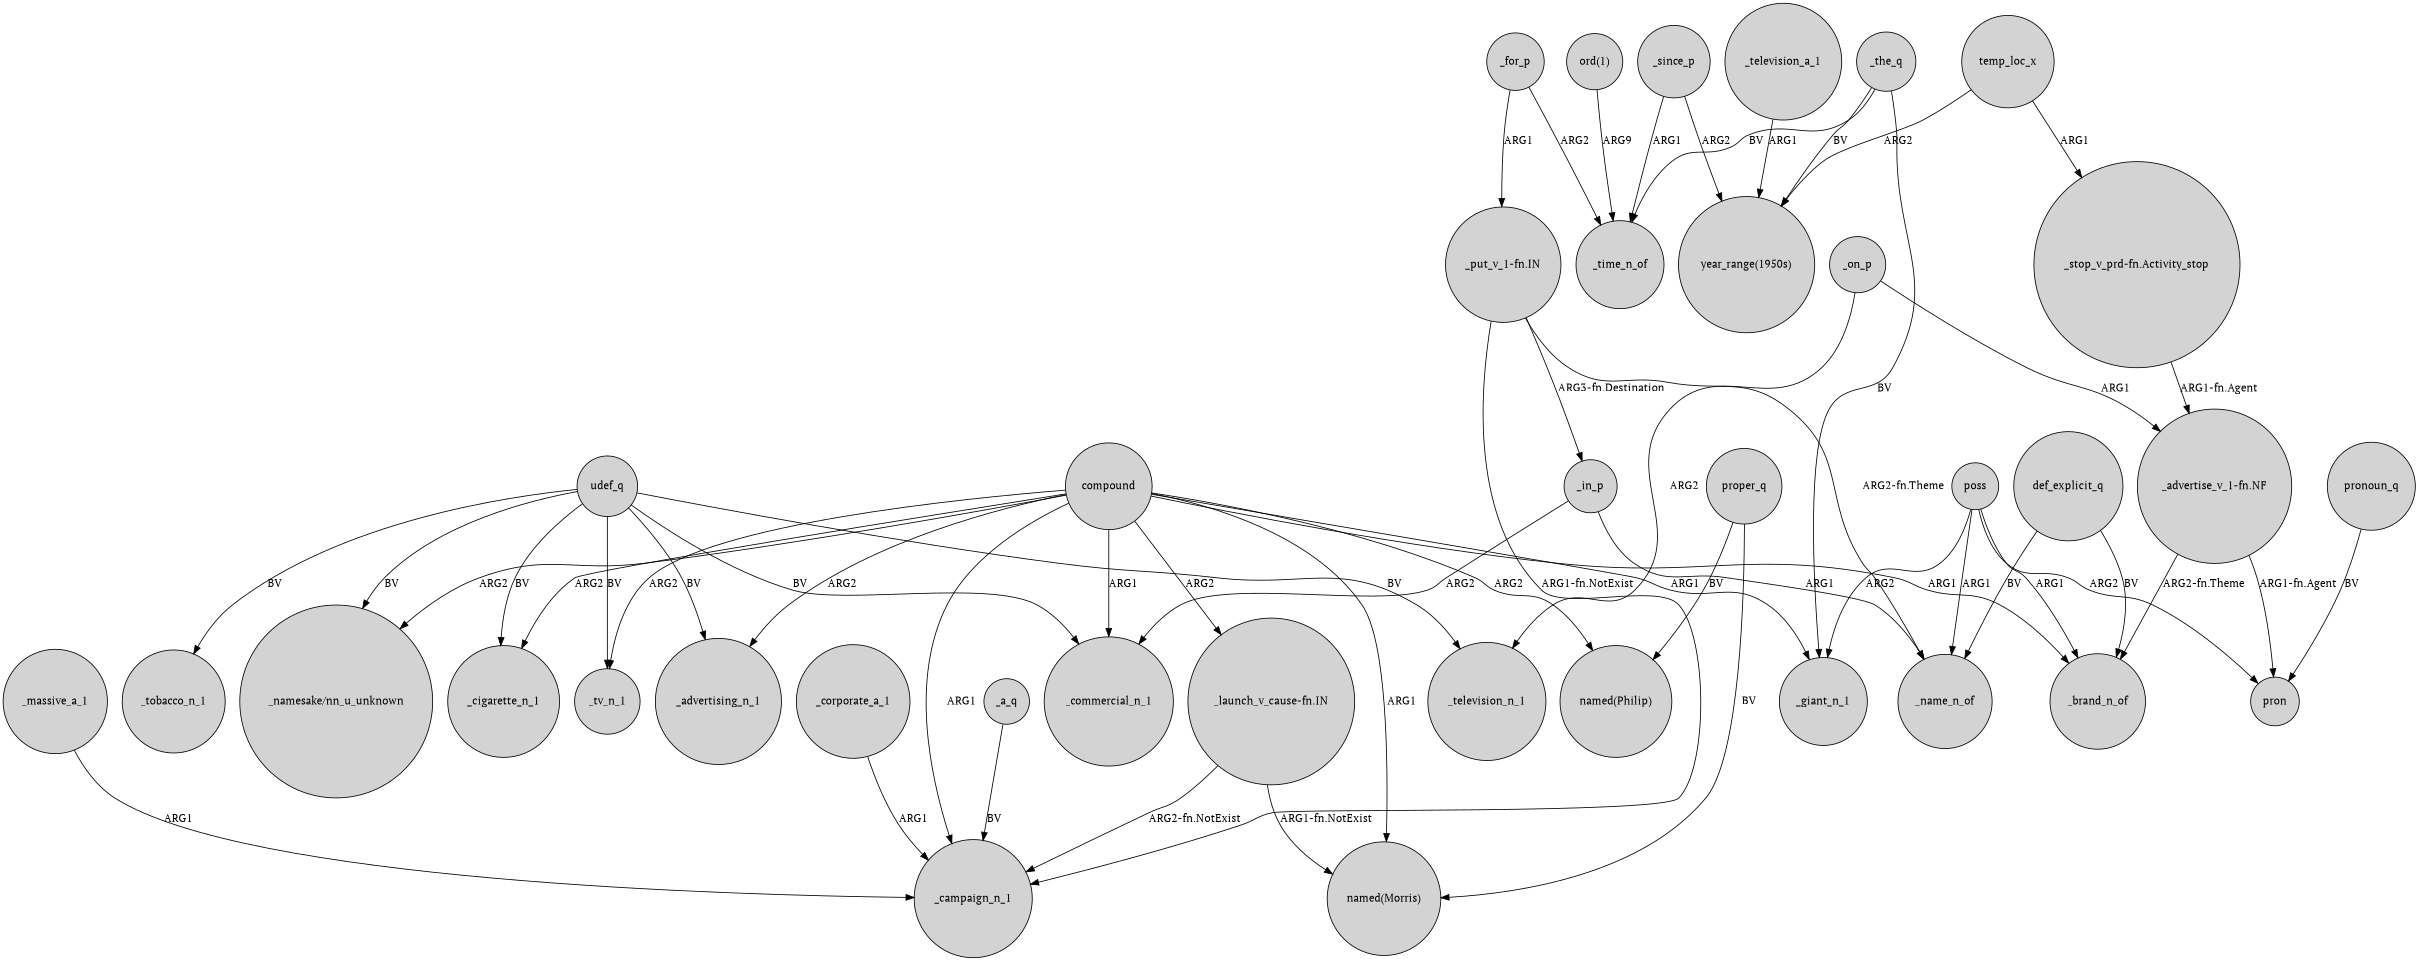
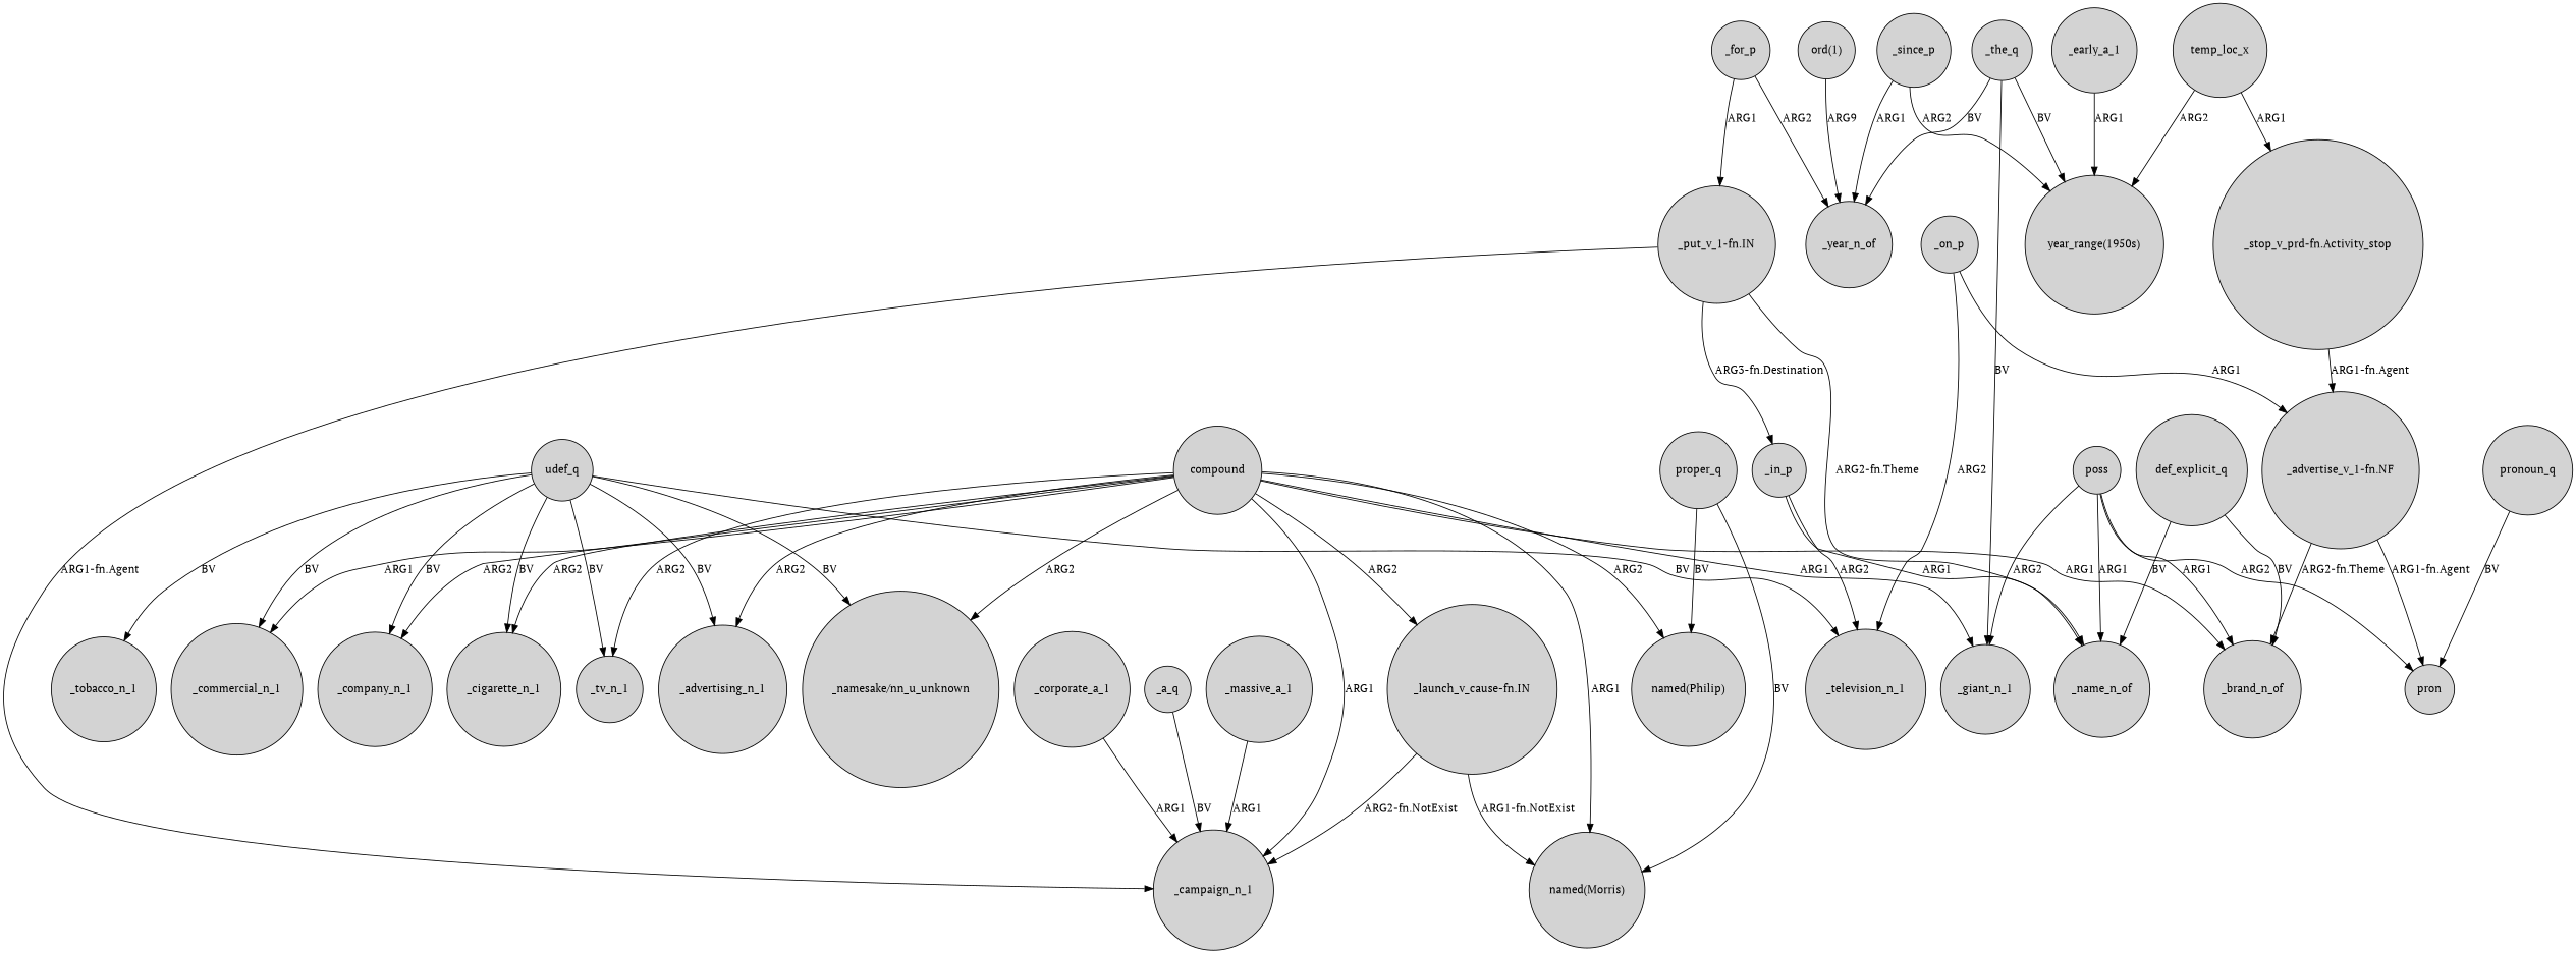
  digraph {
    fontname="PT Serif"
    node [fontname="PT Serif" shape=circle style=filled]
    edge [fontname="PT Serif"]
    _since_p
-   _time_n_of
+   _time_n_of [label=_year_n_of]
    "year_range(1950s)"
    udef_q
    "_namesake/nn_u_unknown"
    _tobacco_n_1
    _television_n_1
    _commercial_n_1
    _tv_n_1
+   _company_n_1
    _cigarette_n_1
    _advertising_n_1
    _in_p
    _name_n_of
    _for_p
    "_put_v_1-fn.IN"
    _campaign_n_1
    compound
    _giant_n_1
    _brand_n_of
    "named(Philip)"
    "named(Morris)"
    "_launch_v_cause-fn.IN"
    poss
    pron
    _on_p
    "_advertise_v_1-fn.NF"
-   _early_a_1 [label=_television_a_1]
+   _early_a_1
    proper_q
    temp_loc_x
    "_stop_v_prd-fn.Activity_stop"
    pronoun_q
    _the_q
    def_explicit_q
    "ord(1)"
    _corporate_a_1
    _a_q
    _massive_a_1
    _since_p -> _time_n_of [label=ARG1]
    _since_p -> "year_range(1950s)" [label=ARG2]
    udef_q -> "_namesake/nn_u_unknown" [label=BV]
    udef_q -> _tobacco_n_1 [label=BV]
    udef_q -> _television_n_1 [label=BV]
    udef_q -> _commercial_n_1 [label=BV]
    udef_q -> _tv_n_1 [label=BV]
+   udef_q -> _company_n_1 [label=BV]
    udef_q -> _cigarette_n_1 [label=BV]
    udef_q -> _advertising_n_1 [label=BV]
-   _in_p -> _commercial_n_1 [label=ARG2]
+   _in_p -> _television_n_1 [label=ARG2]
    _in_p -> _name_n_of [label=ARG1]
    _for_p -> _time_n_of [label=ARG2]
    _for_p -> "_put_v_1-fn.IN" [label=ARG1]
    "_put_v_1-fn.IN" -> _in_p [label="ARG3-fn.Destination"]
    "_put_v_1-fn.IN" -> _name_n_of [label="ARG2-fn.Theme"]
-   "_put_v_1-fn.IN" -> _campaign_n_1 [label="ARG1-fn.NotExist"]
+   "_put_v_1-fn.IN" -> _campaign_n_1 [label="ARG1-fn.Agent"]
    compound -> "_namesake/nn_u_unknown" [label=ARG2]
    compound -> _commercial_n_1 [label=ARG1]
    compound -> _tv_n_1 [label=ARG2]
+   compound -> _company_n_1 [label=ARG2]
    compound -> _cigarette_n_1 [label=ARG2]
    compound -> _advertising_n_1 [label=ARG2]
    compound -> _campaign_n_1 [label=ARG1]
    compound -> _giant_n_1 [label=ARG1]
    compound -> _brand_n_of [label=ARG1]
    compound -> "named(Philip)" [label=ARG2]
    compound -> "named(Morris)" [label=ARG1]
    compound -> "_launch_v_cause-fn.IN" [label=ARG2]
    "_launch_v_cause-fn.IN" -> _campaign_n_1 [label="ARG2-fn.NotExist"]
    "_launch_v_cause-fn.IN" -> "named(Morris)" [label="ARG1-fn.NotExist"]
    poss -> _name_n_of [label=ARG1]
    poss -> _giant_n_1 [label=ARG2]
    poss -> _brand_n_of [label=ARG1]
    poss -> pron [label=ARG2]
    _on_p -> _television_n_1 [label=ARG2]
    _on_p -> "_advertise_v_1-fn.NF" [label=ARG1]
    "_advertise_v_1-fn.NF" -> _brand_n_of [label="ARG2-fn.Theme"]
    "_advertise_v_1-fn.NF" -> pron [label="ARG1-fn.Agent"]
    _early_a_1 -> "year_range(1950s)" [label=ARG1]
    proper_q -> "named(Philip)" [label=BV]
    proper_q -> "named(Morris)" [label=BV]
    temp_loc_x -> "year_range(1950s)" [label=ARG2]
    temp_loc_x -> "_stop_v_prd-fn.Activity_stop" [label=ARG1]
    "_stop_v_prd-fn.Activity_stop" -> "_advertise_v_1-fn.NF" [label="ARG1-fn.Agent"]
    pronoun_q -> pron [label=BV]
    _the_q -> _time_n_of [label=BV]
    _the_q -> "year_range(1950s)" [label=BV]
    _the_q -> _giant_n_1 [label=BV]
    def_explicit_q -> _name_n_of [label=BV]
    def_explicit_q -> _brand_n_of [label=BV]
    "ord(1)" -> _time_n_of [label=ARG9]
    _corporate_a_1 -> _campaign_n_1 [label=ARG1]
    _a_q -> _campaign_n_1 [label=BV]
    _massive_a_1 -> _campaign_n_1 [label=ARG1]
  }
